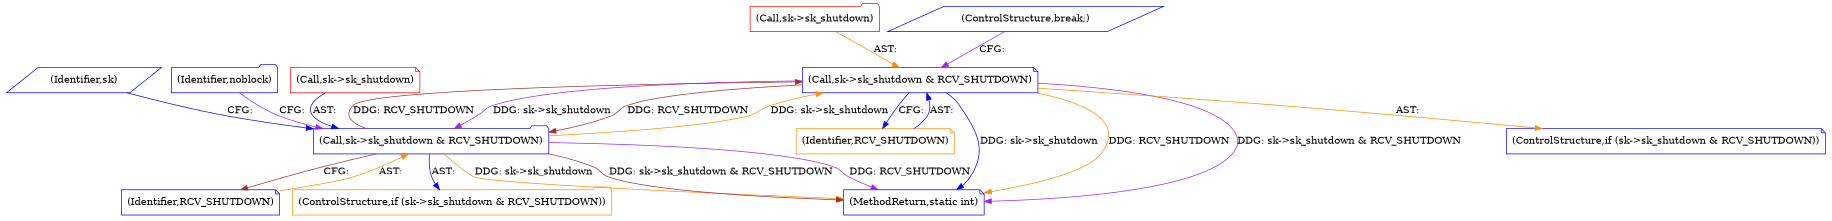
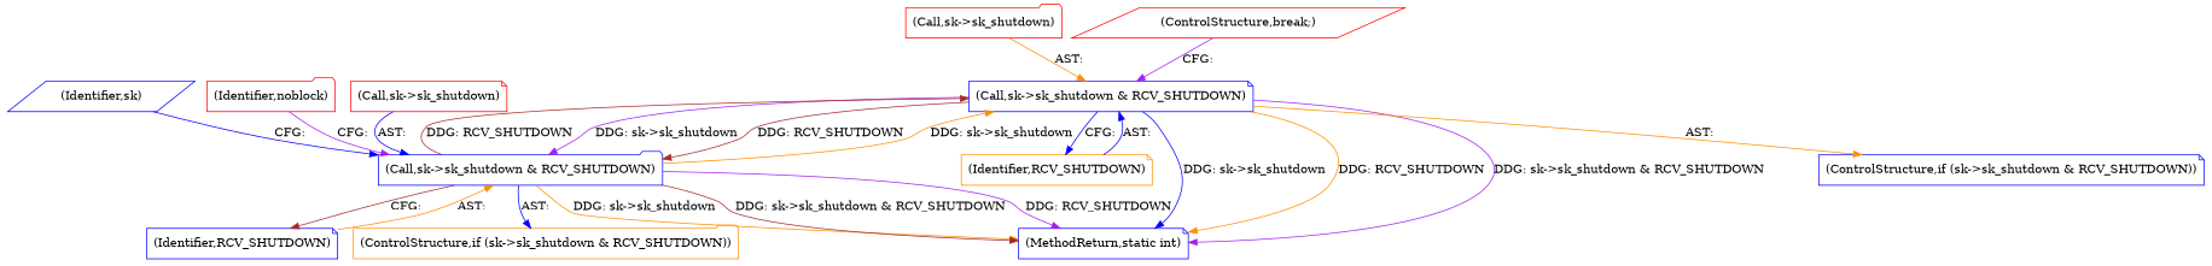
  digraph {
    node [color=blue shape=note]
    edge [color=blue]
    n1 [label="(Call,sk->sk_shutdown & RCV_SHUTDOWN)"]
    n2 [label="(Call,sk->sk_shutdown & RCV_SHUTDOWN)" shape=folder]
    n3 [color=darkorange label="(Identifier,RCV_SHUTDOWN)"]
    n4 [label="(MethodReturn,static int)"]
    n5 [label="(ControlStructure,if (sk->sk_shutdown & RCV_SHUTDOWN))"]
    n6 [label="(Identifier,RCV_SHUTDOWN)"]
    n7 [color=darkorange label="(ControlStructure,if (sk->sk_shutdown & RCV_SHUTDOWN))" shape=folder]
    n8 [label="(Identifier,sk)" shape=parallelogram]
    n9 [color=red label="(Call,sk->sk_shutdown)" shape=folder]
-   n10 [label="(ControlStructure,break;)" shape=parallelogram]
-   n11 [label="(Identifier,noblock)" shape=folder]
+   n10 [color=red label="(ControlStructure,break;)" shape=parallelogram]
+   n11 [color=red label="(Identifier,noblock)" shape=folder]
    n12 [color=red label="(Call,sk->sk_shutdown)"]
    n1 -> n2 [color=purple label="DDG: sk->sk_shutdown"]
    n1 -> n2 [color=brown label="DDG: RCV_SHUTDOWN"]
    n1 -> n3 [label="CFG: "]
    n1 -> n4 [label="DDG: sk->sk_shutdown"]
    n1 -> n4 [color=darkorange label="DDG: RCV_SHUTDOWN"]
    n1 -> n4 [color=purple label="DDG: sk->sk_shutdown & RCV_SHUTDOWN"]
    n1 -> n5 [color=darkorange label="AST: "]
    n2 -> n1 [color=darkorange label="DDG: sk->sk_shutdown"]
    n2 -> n1 [color=brown label="DDG: RCV_SHUTDOWN"]
    n2 -> n4 [color=darkorange label="DDG: sk->sk_shutdown"]
    n2 -> n4 [color=brown label="DDG: sk->sk_shutdown & RCV_SHUTDOWN"]
    n2 -> n4 [color=purple label="DDG: RCV_SHUTDOWN"]
    n2 -> n6 [color=brown label="CFG: "]
    n2 -> n7 [label="AST: "]
    n3 -> n1 [label="AST: "]
    n6 -> n2 [color=darkorange label="AST: "]
    n8 -> n2 [label="CFG: "]
    n9 -> n1 [color=darkorange label="AST: "]
    n10 -> n1 [color=purple label="CFG: "]
    n11 -> n2 [color=purple label="CFG: "]
    n12 -> n2 [label="AST: "]
  }
